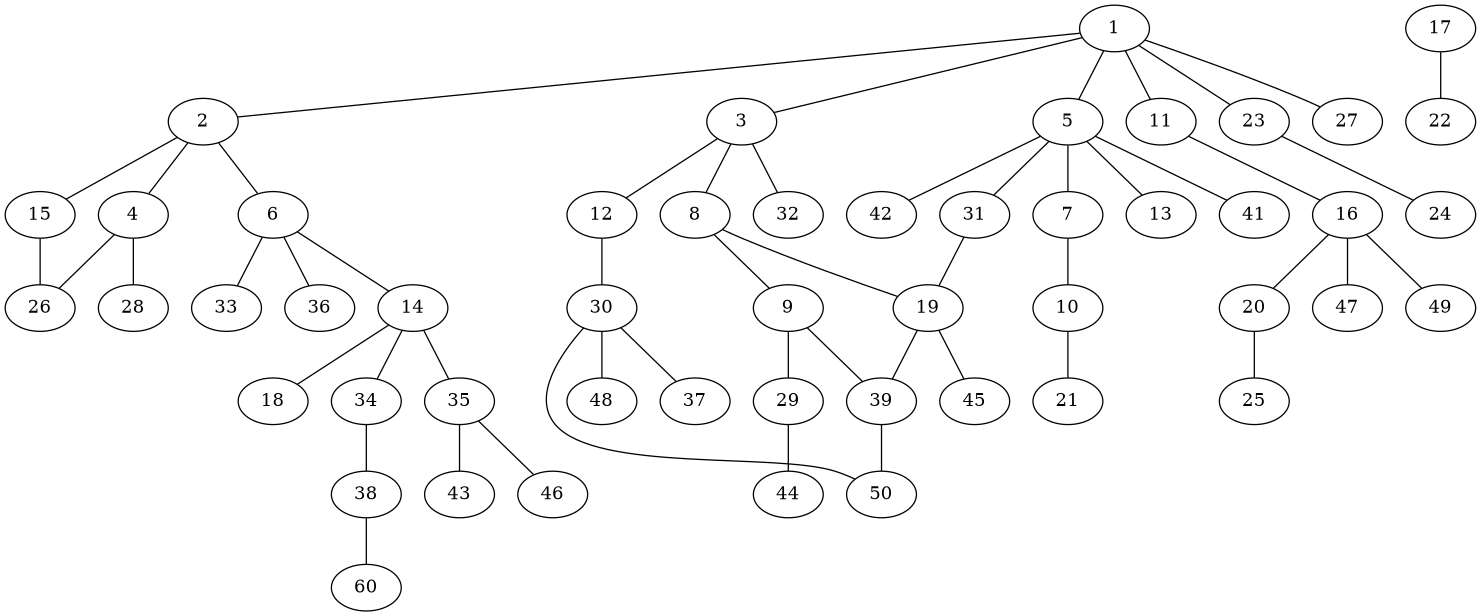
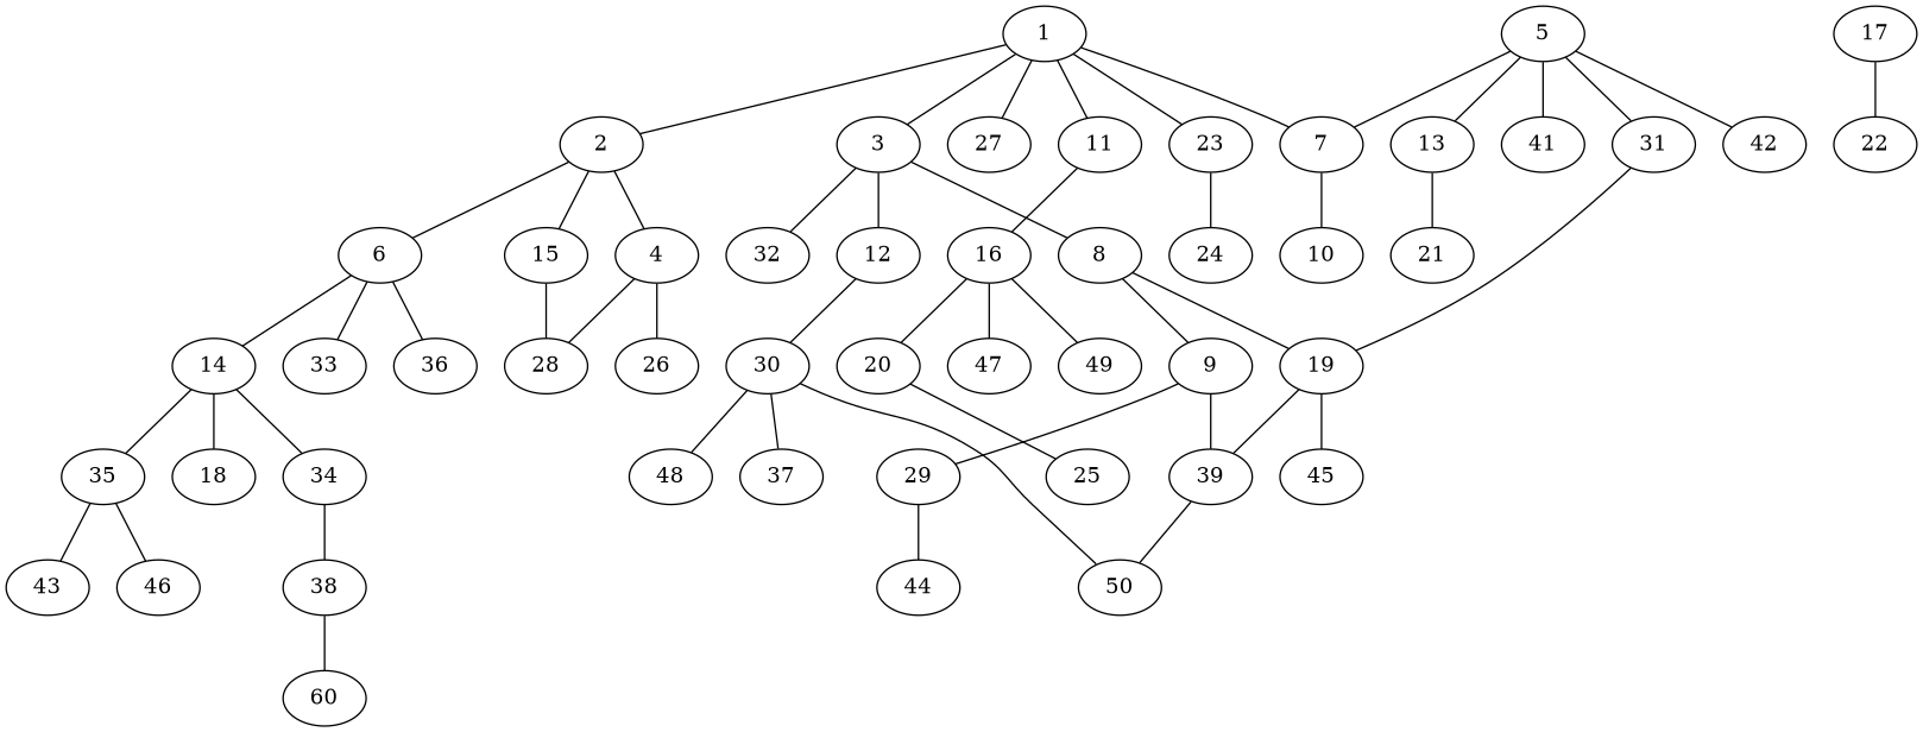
  graph {
    1
    2
    3
    5
    11
    23
    27
    4
    6
    15
    8
    12
    32
    7
    13
    31
    41
    42
    16
    24
    28
    26
    14
    33
    36
    9
    19
    30
    10
    20
    47
    49
    17
    22
    18
    34
    35
    29
    39
    45
    50
    37
    48
    21
    38
    43
    46
    44
    25
    n50 [label=60]
    1 -- 2
    1 -- 3
-   1 -- 5
+   1 -- 7
    1 -- 11
    1 -- 23
    1 -- 27
    2 -- 4
    2 -- 6
    2 -- 15
    3 -- 8
    3 -- 12
    3 -- 32
    5 -- 7
    5 -- 13
    5 -- 31
    5 -- 41
    5 -- 42
    11 -- 16
    23 -- 24
    4 -- 28
    4 -- 26
    6 -- 14
    6 -- 33
    6 -- 36
-   15 -- 26
+   15 -- 28
    8 -- 9
    8 -- 19
    12 -- 30
    7 -- 10
    31 -- 19
    16 -- 20
    16 -- 47
    16 -- 49
    14 -- 18
    14 -- 34
    14 -- 35
    9 -- 29
    9 -- 39
    19 -- 39
    19 -- 45
    30 -- 50
    30 -- 37
    30 -- 48
-   10 -- 21
+   13 -- 21
    20 -- 25
    17 -- 22
    34 -- 38
    35 -- 43
    35 -- 46
    29 -- 44
    39 -- 50
    38 -- n50
  }
